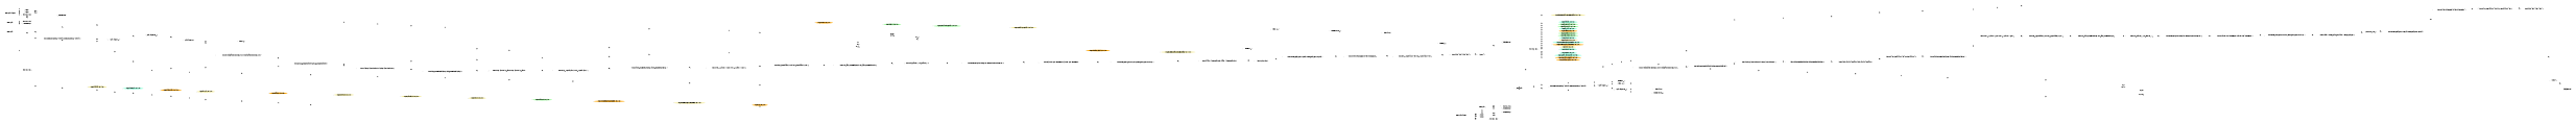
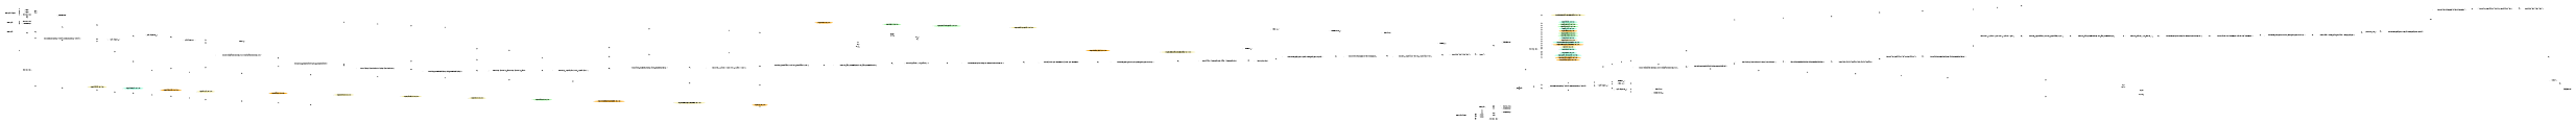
  digraph {
    rankdir=LR
    n1 [label=<(METHOD,&lt;global&gt;)<SUB>1</SUB>>]
    n2 [label=<(BLOCK,&lt;empty&gt;,&lt;empty&gt;)<SUB>1</SUB>>]
    n3 [label=<(UNKNOWN,PHP_FUNCTION(openssl_encrypt) { 	zend_bool raw_...,PHP_FUNCTION(openssl_encrypt) { 	zend_bool raw_...)<SUB>1</SUB>>]
    n4 [label=<(&lt;operator&gt;.assignment,*iv = &quot;&quot;)<SUB>4</SUB>>]
    n5 [label=<(&lt;operator&gt;.assignment,iv_len = 0)<SUB>5</SUB>>]
    n6 [label=<(METHOD_RETURN,ANY)<SUB>1</SUB>>]
    n7 [fillcolor=aquamarine label="<(LOCAL,char* data: char*)<SUB>4</SUB>>" style=filled]
    n8 [fillcolor=palegreen label="<(LOCAL,char* method: char*)<SUB>4</SUB>>" style=filled]
    n9 [fillcolor=palegreen label="<(LOCAL,char* password: char*)<SUB>4</SUB>>" style=filled]
    n10 [fillcolor=aquamarine label="<(LOCAL,char* iv: char*)<SUB>4</SUB>>" style=filled]
    n11 [fillcolor=orange label="<(LOCAL,int data_len: int)<SUB>5</SUB>>" style=filled]
    n12 [fillcolor=palegreen label="<(LOCAL,int method_len: int)<SUB>5</SUB>>" style=filled]
    n13 [fillcolor=palegreen label="<(LOCAL,int password_len: int)<SUB>5</SUB>>" style=filled]
    n14 [fillcolor=aquamarine label="<(LOCAL,int iv_len: int)<SUB>5</SUB>>" style=filled]
    n15 [fillcolor=khaki label="<(LOCAL,int max_iv_len: int)<SUB>5</SUB>>" style=filled]
    n16 [fillcolor=aquamarine label="<(LOCAL,const EVP_CIPHER* cipher_type: EVP_CIPHER*)<SUB>6</SUB>>" style=filled]
    n17 [fillcolor=orange label="<(LOCAL,EVP_CIPHER_CTX cipher_ctx: EVP_CIPHER_CTX)<SUB>7</SUB>>" style=filled]
    n18 [fillcolor=khaki label="<(LOCAL,int i: int)<SUB>8</SUB>>" style=filled]
    n19 [fillcolor=aquamarine label="<(LOCAL,int outlen: int)<SUB>8</SUB>>" style=filled]
    n20 [fillcolor=aquamarine label="<(LOCAL,int keylen: int)<SUB>8</SUB>>" style=filled]
    n21 [fillcolor=aquamarine label="<(LOCAL,unsigned char* outbuf: unsigned char*)<SUB>9</SUB>>" style=filled]
    n22 [fillcolor=orange label="<(LOCAL,unsigned char* key: unsigned char*)<SUB>9</SUB>>" style=filled]
    n23 [fillcolor=orange label="<(LOCAL,zend_bool free_iv: zend_bool)<SUB>10</SUB>>" style=filled]
    n24 [label=<(UNKNOWN,if (zend_parse_parameters(ZEND_NUM_ARGS() TSRML...,if (zend_parse_parameters(ZEND_NUM_ARGS() TSRML...)<SUB>11</SUB>>]
    n25 [label=<(UNKNOWN,cipher_type = EVP_get_cipherbyname(method);,cipher_type = EVP_get_cipherbyname(method);)<SUB>14</SUB>>]
    n26 [label=<(UNKNOWN,if (!cipher_type) { 		php_error_docref(NULL TSR...,if (!cipher_type) { 		php_error_docref(NULL TSR...)<SUB>15</SUB>>]
    n27 [label=<(UNKNOWN,keylen = EVP_CIPHER_key_length(cipher_type);,keylen = EVP_CIPHER_key_length(cipher_type);)<SUB>20</SUB>>]
    n28 [label=<(UNKNOWN,if (keylen &gt; password_len) { 		key = emalloc(ke...,if (keylen &gt; password_len) { 		key = emalloc(ke...)<SUB>21</SUB>>]
    n29 [label=<(UNKNOWN,else { 		key = (unsigned char*)password; 	},else { 		key = (unsigned char*)password; 	})<SUB>25</SUB>>]
    n30 [label=<(UNKNOWN,max_iv_len = EVP_CIPHER_iv_length(cipher_type);,max_iv_len = EVP_CIPHER_iv_length(cipher_type);)<SUB>29</SUB>>]
    n31 [label=<(UNKNOWN,if (iv_len &lt;= 0 &amp;&amp; max_iv_len &gt; 0) { 		php_erro...,if (iv_len &lt;= 0 &amp;&amp; max_iv_len &gt; 0) { 		php_erro...)<SUB>30</SUB>>]
    n32 [label=<(UNKNOWN,free_iv = php_openssl_validate_iv(&amp;iv, &amp;iv_len,...,free_iv = php_openssl_validate_iv(&amp;iv, &amp;iv_len,...)<SUB>33</SUB>>]
    n33 [label=<(UNKNOWN,outlen = data_len + EVP_CIPHER_block_size(ciphe...,outlen = data_len + EVP_CIPHER_block_size(ciphe...)<SUB>35</SUB>>]
    n34 [label=<(UNKNOWN,outbuf = emalloc(outlen + 1);,outbuf = emalloc(outlen + 1);)<SUB>36</SUB>>]
    n35 [label=<(UNKNOWN,EVP_EncryptInit(&amp;cipher_ctx, cipher_type, NULL,...,EVP_EncryptInit(&amp;cipher_ctx, cipher_type, NULL,...)<SUB>38</SUB>>]
    n36 [label=<(UNKNOWN,if (password_len &gt; keylen) { 		EVP_CIPHER_CTX_s...,if (password_len &gt; keylen) { 		EVP_CIPHER_CTX_s...)<SUB>39</SUB>>]
    n37 [label=<(UNKNOWN,EVP_EncryptInit_ex(&amp;cipher_ctx, NULL, NULL, key...,EVP_EncryptInit_ex(&amp;cipher_ctx, NULL, NULL, key...)<SUB>42</SUB>>]
    n38 [label=<(UNKNOWN,if (data_len &gt; 0) { 		EVP_EncryptUpdate(&amp;cipher...,if (data_len &gt; 0) { 		EVP_EncryptUpdate(&amp;cipher...)<SUB>43</SUB>>]
    n39 [label=<(UNKNOWN,outlen = i;,outlen = i;)<SUB>46</SUB>>]
    n40 [label=<(UNKNOWN,if (EVP_EncryptFinal(&amp;cipher_ctx, (unsigned cha...,if (EVP_EncryptFinal(&amp;cipher_ctx, (unsigned cha...)<SUB>47</SUB>>]
    n41 [label=<(UNKNOWN,else { 		efree(outbuf); 		RETVAL_FALSE; 	},else { 		efree(outbuf); 		RETVAL_FALSE; 	})<SUB>60</SUB>>]
    n42 [label=<(UNKNOWN,if (key != (unsigned char*)password) { 		efree(...,if (key != (unsigned char*)password) { 		efree(...)<SUB>64</SUB>>]
    n43 [label=<(UNKNOWN,if (free_iv) { 		efree(iv); 	},if (free_iv) { 		efree(iv); 	})<SUB>67</SUB>>]
    n44 [fillcolor=khaki label="<(LOCAL,EVP_CIPHER_CTX_cleanup : EVP_CIPHER_CTX_cleanup)<SUB>70</SUB>>" style=filled]
    n45 [label=<(UNKNOWN,},})<SUB>71</SUB>>]
    n46 [label=<(IDENTIFIER,iv,*iv = &quot;&quot;)<SUB>4</SUB>>]
    n47 [label=<(LITERAL,&quot;&quot;,*iv = &quot;&quot;)<SUB>4</SUB>>]
    n48 [label=<(IDENTIFIER,iv_len,iv_len = 0)<SUB>5</SUB>>]
    n49 [label=<(LITERAL,0,iv_len = 0)<SUB>5</SUB>>]
    n50 [label=<(METHOD,&lt;global&gt;)<SUB>1</SUB>>]
    n51 [label=<(BLOCK,&lt;empty&gt;,&lt;empty&gt;)>]
    n52 [label=<(METHOD_RETURN,ANY)>]
    n53 [label=<(METHOD,&lt;operator&gt;.assignment)>]
    n54 [label=<(PARAM,p1)>]
    n55 [label=<(PARAM,p2)>]
    n56 [label=<(BLOCK,&lt;empty&gt;,&lt;empty&gt;)>]
    n57 [label=<(METHOD_RETURN,ANY)>]
    n58 [label=<(METHOD,&lt;global&gt;)<SUB>1</SUB>>]
    n59 [label=<(BLOCK,&lt;empty&gt;,&lt;empty&gt;)<SUB>1</SUB>>]
    n60 [label=<(UNKNOWN,PHP_FUNCTION(openssl_encrypt) { 	zend_bool raw_...,PHP_FUNCTION(openssl_encrypt) { 	zend_bool raw_...)<SUB>1</SUB>>]
    n61 [label=<(&lt;operator&gt;.assignment,*iv = &quot;&quot;)<SUB>4</SUB>>]
    n62 [label=<(&lt;operator&gt;.assignment,iv_len = 0)<SUB>5</SUB>>]
    n63 [label=<(&lt;operator&gt;.assignment,i = 0)<SUB>8</SUB>>]
    n64 [label=<(METHOD_RETURN,ANY)<SUB>1</SUB>>]
    n65 [fillcolor=khaki label="<(LOCAL,char* data: char*)<SUB>4</SUB>>" style=filled]
    n66 [fillcolor=aquamarine label="<(LOCAL,char* method: char*)<SUB>4</SUB>>" style=filled]
    n67 [fillcolor=orange label="<(LOCAL,char* password: char*)<SUB>4</SUB>>" style=filled]
    n68 [fillcolor=khaki label="<(LOCAL,char* iv: char*)<SUB>4</SUB>>" style=filled]
    n69 [fillcolor=orange label="<(LOCAL,int data_len: int)<SUB>5</SUB>>" style=filled]
    n70 [fillcolor=khaki label="<(LOCAL,int method_len: int)<SUB>5</SUB>>" style=filled]
    n71 [fillcolor=khaki label="<(LOCAL,int password_len: int)<SUB>5</SUB>>" style=filled]
    n72 [fillcolor=khaki label="<(LOCAL,int iv_len: int)<SUB>5</SUB>>" style=filled]
    n73 [fillcolor=palegreen label="<(LOCAL,int max_iv_len: int)<SUB>5</SUB>>" style=filled]
    n74 [fillcolor=orange label="<(LOCAL,const EVP_CIPHER* cipher_type: EVP_CIPHER*)<SUB>6</SUB>>" style=filled]
    n75 [fillcolor=khaki label="<(LOCAL,EVP_CIPHER_CTX cipher_ctx: EVP_CIPHER_CTX)<SUB>7</SUB>>" style=filled]
    n76 [fillcolor=orange label="<(LOCAL,int i: int)<SUB>8</SUB>>" style=filled]
    n77 [fillcolor=orange label="<(LOCAL,int outlen: int)<SUB>8</SUB>>" style=filled]
    n78 [fillcolor=palegreen label="<(LOCAL,int keylen: int)<SUB>8</SUB>>" style=filled]
    n79 [fillcolor=palegreen label="<(LOCAL,unsigned char* outbuf: unsigned char*)<SUB>9</SUB>>" style=filled]
    n80 [fillcolor=khaki label="<(LOCAL,unsigned char* key: unsigned char*)<SUB>9</SUB>>" style=filled]
    n81 [fillcolor=orange label="<(LOCAL,zend_bool free_iv: zend_bool)<SUB>10</SUB>>" style=filled]
    n82 [label=<(UNKNOWN,if (zend_parse_parameters(ZEND_NUM_ARGS() TSRML...,if (zend_parse_parameters(ZEND_NUM_ARGS() TSRML...)<SUB>11</SUB>>]
    n83 [label=<(UNKNOWN,cipher_type = EVP_get_cipherbyname(method);,cipher_type = EVP_get_cipherbyname(method);)<SUB>14</SUB>>]
    n84 [label=<(UNKNOWN,if (!cipher_type) { 		php_error_docref(NULL TSR...,if (!cipher_type) { 		php_error_docref(NULL TSR...)<SUB>15</SUB>>]
    n85 [label=<(UNKNOWN,keylen = EVP_CIPHER_key_length(cipher_type);,keylen = EVP_CIPHER_key_length(cipher_type);)<SUB>20</SUB>>]
    n86 [label=<(UNKNOWN,if (keylen &gt; password_len) { 		key = emalloc(ke...,if (keylen &gt; password_len) { 		key = emalloc(ke...)<SUB>21</SUB>>]
    n87 [label=<(UNKNOWN,else { 		key = (unsigned char*)password; 	},else { 		key = (unsigned char*)password; 	})<SUB>25</SUB>>]
    n88 [label=<(UNKNOWN,max_iv_len = EVP_CIPHER_iv_length(cipher_type);,max_iv_len = EVP_CIPHER_iv_length(cipher_type);)<SUB>29</SUB>>]
    n89 [label=<(UNKNOWN,if (iv_len &lt;= 0 &amp;&amp; max_iv_len &gt; 0) { 		php_erro...,if (iv_len &lt;= 0 &amp;&amp; max_iv_len &gt; 0) { 		php_erro...)<SUB>30</SUB>>]
    n90 [label=<(UNKNOWN,free_iv = php_openssl_validate_iv(&amp;iv, &amp;iv_len,...,free_iv = php_openssl_validate_iv(&amp;iv, &amp;iv_len,...)<SUB>33</SUB>>]
    n91 [label=<(UNKNOWN,outlen = data_len + EVP_CIPHER_block_size(ciphe...,outlen = data_len + EVP_CIPHER_block_size(ciphe...)<SUB>35</SUB>>]
    n92 [label=<(UNKNOWN,outbuf = emalloc(outlen + 1);,outbuf = emalloc(outlen + 1);)<SUB>36</SUB>>]
    n93 [label=<(UNKNOWN,EVP_EncryptInit(&amp;cipher_ctx, cipher_type, NULL,...,EVP_EncryptInit(&amp;cipher_ctx, cipher_type, NULL,...)<SUB>38</SUB>>]
    n94 [label=<(UNKNOWN,if (password_len &gt; keylen) { 		EVP_CIPHER_CTX_s...,if (password_len &gt; keylen) { 		EVP_CIPHER_CTX_s...)<SUB>39</SUB>>]
    n95 [label=<(UNKNOWN,EVP_EncryptInit_ex(&amp;cipher_ctx, NULL, NULL, key...,EVP_EncryptInit_ex(&amp;cipher_ctx, NULL, NULL, key...)<SUB>42</SUB>>]
    n96 [label=<(UNKNOWN,if (data_len &gt; 0) { 		EVP_EncryptUpdate(&amp;cipher...,if (data_len &gt; 0) { 		EVP_EncryptUpdate(&amp;cipher...)<SUB>43</SUB>>]
    n97 [label=<(UNKNOWN,outlen = i;,outlen = i;)<SUB>46</SUB>>]
    n98 [label=<(UNKNOWN,if (EVP_EncryptFinal(&amp;cipher_ctx, (unsigned cha...,if (EVP_EncryptFinal(&amp;cipher_ctx, (unsigned cha...)<SUB>47</SUB>>]
    n99 [label=<(UNKNOWN,else { 		efree(outbuf); 		RETVAL_FALSE; 	},else { 		efree(outbuf); 		RETVAL_FALSE; 	})<SUB>60</SUB>>]
    n100 [label=<(UNKNOWN,if (key != (unsigned char*)password) { 		efree(...,if (key != (unsigned char*)password) { 		efree(...)<SUB>64</SUB>>]
    n101 [label=<(UNKNOWN,if (free_iv) { 		efree(iv); 	},if (free_iv) { 		efree(iv); 	})<SUB>67</SUB>>]
    n102 [fillcolor=khaki label="<(LOCAL,EVP_CIPHER_CTX_cleanup : EVP_CIPHER_CTX_cleanup)<SUB>70</SUB>>" style=filled]
    n103 [label=<(UNKNOWN,},})<SUB>71</SUB>>]
    n104 [label=<(IDENTIFIER,iv,*iv = &quot;&quot;)<SUB>4</SUB>>]
    n105 [label=<(LITERAL,&quot;&quot;,*iv = &quot;&quot;)<SUB>4</SUB>>]
    n106 [label=<(IDENTIFIER,iv_len,iv_len = 0)<SUB>5</SUB>>]
    n107 [label=<(LITERAL,0,iv_len = 0)<SUB>5</SUB>>]
    n108 [label=<(LITERAL,0,i = 0)<SUB>8</SUB>>]
    n109 [label=<(IDENTIFIER,i,i = 0)<SUB>8</SUB>>]
    n110 [label=<(METHOD,&lt;global&gt;)<SUB>1</SUB>>]
    n111 [label=<(BLOCK,&lt;empty&gt;,&lt;empty&gt;)>]
    n112 [label=<(METHOD_RETURN,ANY)>]
    n113 [label=<(METHOD,&lt;operator&gt;.assignment)>]
    n114 [label=<(PARAM,p1)>]
    n115 [label=<(PARAM,p2)>]
    n116 [label=<(BLOCK,&lt;empty&gt;,&lt;empty&gt;)>]
    n117 [label=<(METHOD_RETURN,ANY)>]
    n1 -> n2 [label="AST: "]
    n1 -> n3 [label="CFG: "]
    n1 -> n4 [label="DDG: "]
    n1 -> n5 [label="DDG: "]
    n1 -> n6 [label="AST: "]
    n2 -> n3 [label="AST: "]
    n2 -> n4 [label="AST: "]
    n2 -> n5 [label="AST: "]
    n2 -> n7 [label="AST: "]
    n2 -> n8 [label="AST: "]
    n2 -> n9 [label="AST: "]
    n2 -> n10 [label="AST: "]
    n2 -> n11 [label="AST: "]
    n2 -> n12 [label="AST: "]
    n2 -> n13 [label="AST: "]
    n2 -> n14 [label="AST: "]
    n2 -> n15 [label="AST: "]
    n2 -> n16 [label="AST: "]
    n2 -> n17 [label="AST: "]
    n2 -> n18 [label="AST: "]
    n2 -> n19 [label="AST: "]
    n2 -> n20 [label="AST: "]
    n2 -> n21 [label="AST: "]
    n2 -> n22 [label="AST: "]
    n2 -> n23 [label="AST: "]
    n2 -> n24 [label="AST: "]
    n2 -> n25 [label="AST: "]
    n2 -> n26 [label="AST: "]
    n2 -> n27 [label="AST: "]
    n2 -> n28 [label="AST: "]
    n2 -> n29 [label="AST: "]
    n2 -> n30 [label="AST: "]
    n2 -> n31 [label="AST: "]
    n2 -> n32 [label="AST: "]
    n2 -> n33 [label="AST: "]
    n2 -> n34 [label="AST: "]
    n2 -> n35 [label="AST: "]
    n2 -> n36 [label="AST: "]
    n2 -> n37 [label="AST: "]
    n2 -> n38 [label="AST: "]
    n2 -> n39 [label="AST: "]
    n2 -> n40 [label="AST: "]
    n2 -> n41 [label="AST: "]
    n2 -> n42 [label="AST: "]
    n2 -> n43 [label="AST: "]
    n2 -> n44 [label="AST: "]
    n2 -> n45 [label="AST: "]
    n3 -> n4 [label="CFG: "]
    n4 -> n5 [label="CFG: "]
    n4 -> n6 [label="DDG: iv"]
    n4 -> n6 [label="DDG: *iv = &quot;&quot;"]
    n4 -> n46 [label="AST: "]
    n4 -> n47 [label="AST: "]
    n5 -> n6 [label="DDG: iv_len"]
    n5 -> n6 [label="DDG: iv_len = 0"]
    n5 -> n24 [label="CFG: "]
    n5 -> n48 [label="AST: "]
    n5 -> n49 [label="AST: "]
    n24 -> n25 [label="CFG: "]
    n25 -> n26 [label="CFG: "]
    n26 -> n27 [label="CFG: "]
    n27 -> n28 [label="CFG: "]
    n28 -> n29 [label="CFG: "]
    n29 -> n30 [label="CFG: "]
    n30 -> n31 [label="CFG: "]
    n31 -> n32 [label="CFG: "]
    n32 -> n33 [label="CFG: "]
    n33 -> n34 [label="CFG: "]
    n34 -> n35 [label="CFG: "]
    n35 -> n36 [label="CFG: "]
    n36 -> n37 [label="CFG: "]
    n37 -> n38 [label="CFG: "]
    n38 -> n39 [label="CFG: "]
    n39 -> n40 [label="CFG: "]
    n40 -> n41 [label="CFG: "]
    n41 -> n42 [label="CFG: "]
    n42 -> n43 [label="CFG: "]
    n43 -> n45 [label="CFG: "]
    n45 -> n6 [label="CFG: "]
    n50 -> n51 [label="AST: "]
    n50 -> n52 [label="AST: "]
    n50 -> n52 [label="CFG: "]
    n53 -> n54 [label="AST: "]
    n53 -> n54 [label="DDG: "]
    n53 -> n55 [label="AST: "]
    n53 -> n55 [label="DDG: "]
    n53 -> n56 [label="AST: "]
    n53 -> n57 [label="AST: "]
    n53 -> n57 [label="CFG: "]
    n54 -> n57 [label="DDG: p1"]
    n55 -> n57 [label="DDG: p2"]
    n58 -> n59 [label="AST: "]
    n58 -> n60 [label="CFG: "]
    n58 -> n61 [label="DDG: "]
    n58 -> n62 [label="DDG: "]
    n58 -> n63 [label="DDG: "]
    n58 -> n64 [label="AST: "]
    n59 -> n60 [label="AST: "]
    n59 -> n61 [label="AST: "]
    n59 -> n62 [label="AST: "]
    n59 -> n63 [label="AST: "]
    n59 -> n65 [label="AST: "]
    n59 -> n66 [label="AST: "]
    n59 -> n67 [label="AST: "]
    n59 -> n68 [label="AST: "]
    n59 -> n69 [label="AST: "]
    n59 -> n70 [label="AST: "]
    n59 -> n71 [label="AST: "]
    n59 -> n72 [label="AST: "]
    n59 -> n73 [label="AST: "]
    n59 -> n74 [label="AST: "]
    n59 -> n75 [label="AST: "]
    n59 -> n76 [label="AST: "]
    n59 -> n77 [label="AST: "]
    n59 -> n78 [label="AST: "]
    n59 -> n79 [label="AST: "]
    n59 -> n80 [label="AST: "]
    n59 -> n81 [label="AST: "]
    n59 -> n82 [label="AST: "]
    n59 -> n83 [label="AST: "]
    n59 -> n84 [label="AST: "]
    n59 -> n85 [label="AST: "]
    n59 -> n86 [label="AST: "]
    n59 -> n87 [label="AST: "]
    n59 -> n88 [label="AST: "]
    n59 -> n89 [label="AST: "]
    n59 -> n90 [label="AST: "]
    n59 -> n91 [label="AST: "]
    n59 -> n92 [label="AST: "]
    n59 -> n93 [label="AST: "]
    n59 -> n94 [label="AST: "]
    n59 -> n95 [label="AST: "]
    n59 -> n96 [label="AST: "]
    n59 -> n97 [label="AST: "]
    n59 -> n98 [label="AST: "]
    n59 -> n99 [label="AST: "]
    n59 -> n100 [label="AST: "]
    n59 -> n101 [label="AST: "]
    n59 -> n102 [label="AST: "]
    n59 -> n103 [label="AST: "]
    n60 -> n61 [label="CFG: "]
    n61 -> n62 [label="CFG: "]
    n61 -> n64 [label="DDG: iv"]
    n61 -> n64 [label="DDG: *iv = &quot;&quot;"]
    n61 -> n104 [label="AST: "]
    n61 -> n105 [label="AST: "]
    n62 -> n63 [label="CFG: "]
    n62 -> n64 [label="DDG: iv_len"]
    n62 -> n64 [label="DDG: iv_len = 0"]
    n62 -> n106 [label="AST: "]
    n62 -> n107 [label="AST: "]
    n63 -> n64 [label="DDG: i"]
    n63 -> n64 [label="DDG: i = 0"]
    n63 -> n82 [label="CFG: "]
-   n63 -> n108 [label="AST: "]
+   n108 -> n63 [label="AST: "]
    n64 -> n1
    n65 -> n1
    n66 -> n1
    n67 -> n1
    n68 -> n1
    n69 -> n1
    n70 -> n1
    n71 -> n1
    n72 -> n1
    n73 -> n1
    n74 -> n1
    n75 -> n1
    n76 -> n1
    n77 -> n1
    n78 -> n1
    n79 -> n1
    n80 -> n1
    n81 -> n1
    n82 -> n83 [label="CFG: "]
    n83 -> n84 [label="CFG: "]
    n84 -> n85 [label="CFG: "]
    n85 -> n86 [label="CFG: "]
    n86 -> n87 [label="CFG: "]
    n87 -> n88 [label="CFG: "]
    n88 -> n89 [label="CFG: "]
    n89 -> n90 [label="CFG: "]
    n90 -> n91 [label="CFG: "]
    n91 -> n92 [label="CFG: "]
    n92 -> n93 [label="CFG: "]
    n93 -> n94 [label="CFG: "]
    n94 -> n95 [label="CFG: "]
    n95 -> n96 [label="CFG: "]
    n96 -> n97 [label="CFG: "]
    n97 -> n98 [label="CFG: "]
    n98 -> n99 [label="CFG: "]
    n99 -> n100 [label="CFG: "]
    n100 -> n101 [label="CFG: "]
    n101 -> n103 [label="CFG: "]
    n102 -> n1
    n103 -> n64 [label="CFG: "]
    n104 -> n1
    n105 -> n1
    n106 -> n1
    n107 -> n1
    n108 -> n1
    n108 -> n109 [label="AST: "]
    n109 -> n1
    n110 -> n111 [label="AST: "]
    n110 -> n112 [label="AST: "]
    n110 -> n112 [label="CFG: "]
    n111 -> n1
    n112 -> n1
    n113 -> n114 [label="AST: "]
    n113 -> n114 [label="DDG: "]
    n113 -> n115 [label="AST: "]
    n113 -> n115 [label="DDG: "]
    n113 -> n116 [label="AST: "]
    n113 -> n117 [label="AST: "]
    n113 -> n117 [label="CFG: "]
    n114 -> n117 [label="DDG: p1"]
    n115 -> n117 [label="DDG: p2"]
    n116 -> n1
    n117 -> n1
  }
